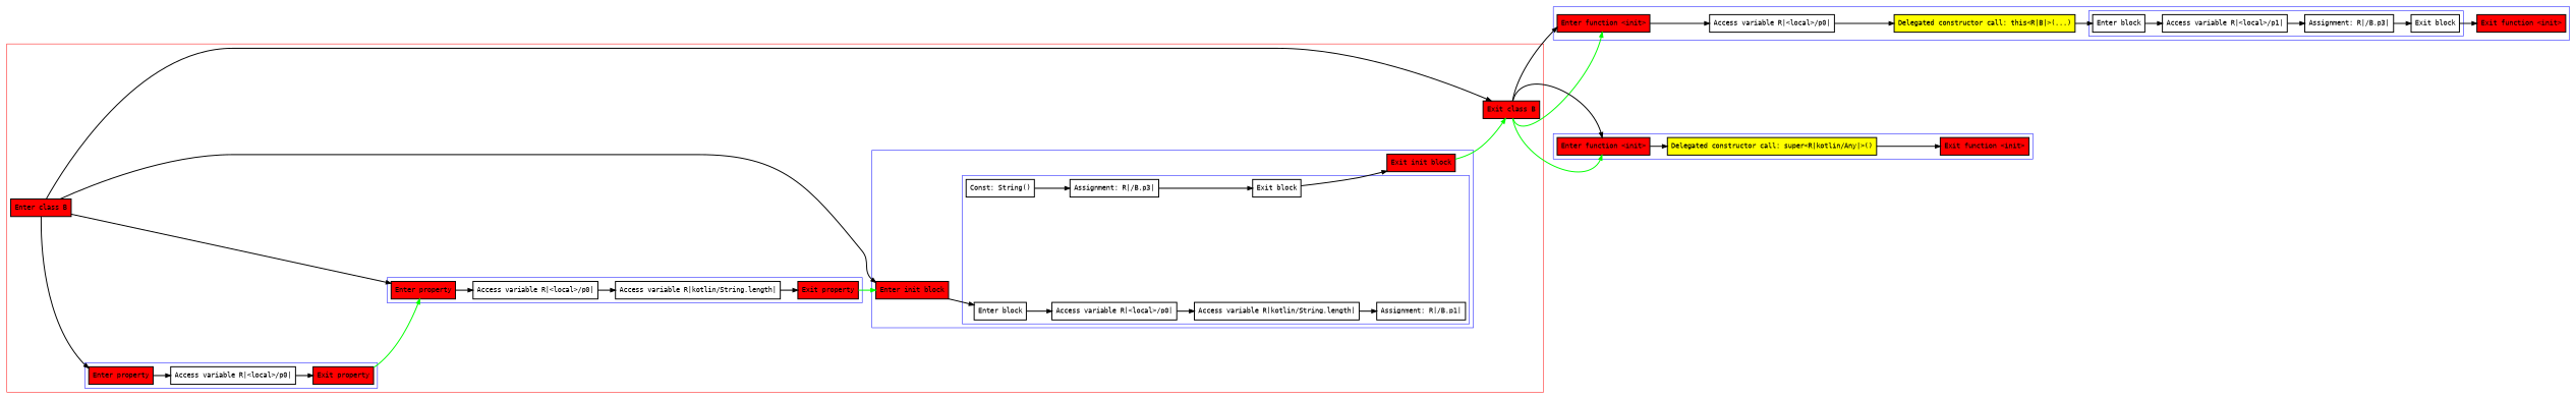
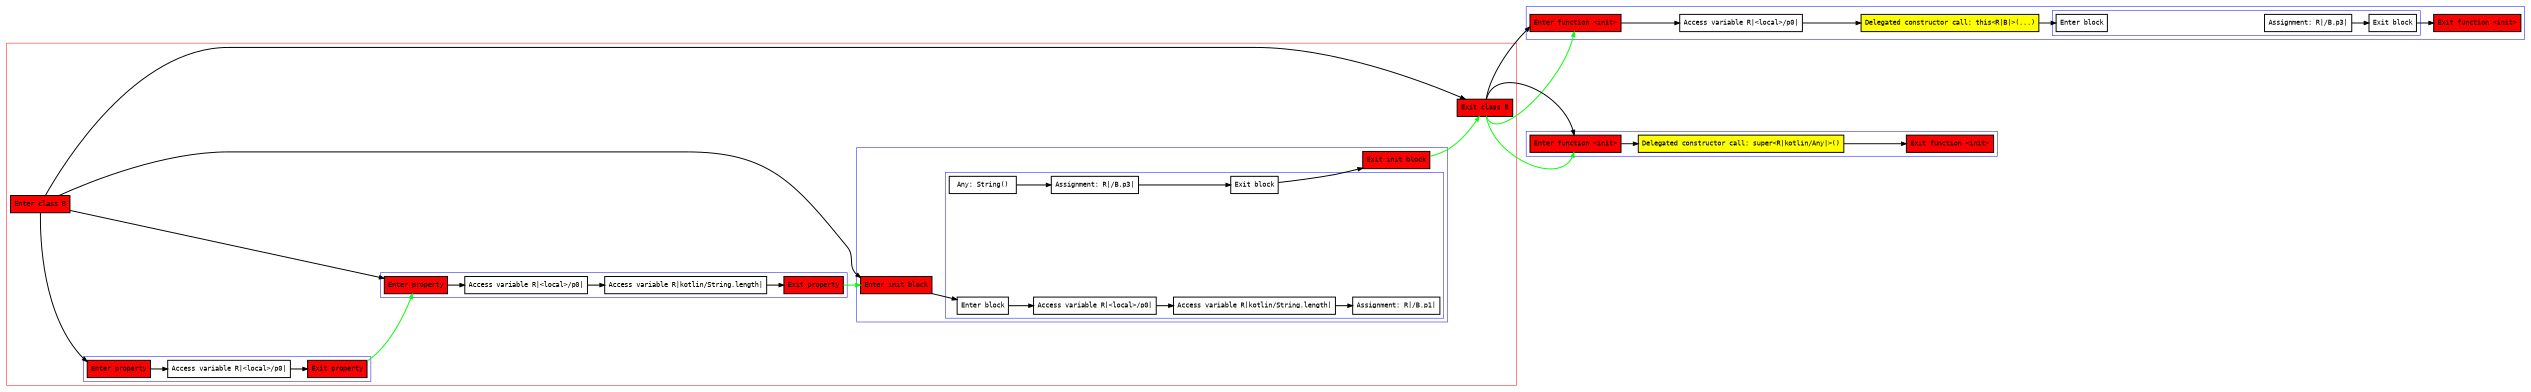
  digraph {
    fontname="DejaVu Sans Mono"
    nodesep=3
    rankdir=LR
    node [fontname="DejaVu Sans Mono" penwidth=2 shape=box]
    edge [fontname="DejaVu Sans Mono" penwidth=2 style=solid]
    n1 [fillcolor=red label="Enter property" style=filled]
    n2 [label="Access variable R|<local>/p0|"]
    n3 [fillcolor=red label="Exit property" style=filled]
    n4 [fillcolor=red label="Enter property" style=filled]
    n5 [label="Access variable R|<local>/p0|"]
    n6 [label="Access variable R|kotlin/String.length|"]
    n7 [fillcolor=red label="Exit property" style=filled]
    n8 [label="Enter block"]
    n9 [label="Access variable R|<local>/p0|"]
    n10 [label="Access variable R|kotlin/String.length|"]
    n11 [label="Assignment: R|/B.p1|"]
-   n12 [label="Const: String()"]
+   n12 [label="Any: String()"]
    n13 [label="Assignment: R|/B.p3|"]
    n14 [label="Exit block"]
    n15 [fillcolor=red label="Enter init block" style=filled]
    n16 [fillcolor=red label="Exit init block" style=filled]
    n17 [fillcolor=red label="Enter class B" style=filled]
    n18 [fillcolor=red label="Exit class B" style=filled]
    n19 [label="Enter block"]
-   n20 [label="Access variable R|<local>/p1|"]
    n21 [label="Assignment: R|/B.p3|"]
    n22 [label="Exit block"]
    n23 [fillcolor=red label="Enter function <init>" style=filled]
    n24 [label="Access variable R|<local>/p0|"]
    n25 [fillcolor=yellow label="Delegated constructor call: this<R|B|>(...)" style=filled]
    n26 [fillcolor=red label="Exit function <init>" style=filled]
    n27 [fillcolor=red label="Enter function <init>" style=filled]
    n28 [fillcolor=yellow label="Delegated constructor call: super<R|kotlin/Any|>()" style=filled]
    n29 [fillcolor=red label="Exit function <init>" style=filled]
    subgraph cluster_1 {
      color=red
      n17
      n18
      subgraph cluster_2 {
        color=blue
        n1
        n2
        n3
      }
      subgraph cluster_3 {
        color=blue
        n4
        n5
        n6
        n7
      }
      subgraph cluster_4 {
        color=blue
        n15
        n16
        subgraph cluster_5 {
          color=blue
          n8
          n9
          n10
          n11
          n12
          n13
          n14
        }
      }
    }
    subgraph cluster_6 {
      color=blue
      n23
      n24
      n25
      n26
      subgraph cluster_7 {
        color=blue
        n19
-       n20
        n21
        n22
      }
    }
    subgraph cluster_8 {
      color=blue
      n27
      n28
      n29
    }
    n1 -> n2 [style=bold]
    n2 -> n3 [style=bold]
    n3 -> n4 [color=green]
    n4 -> n5 [style=bold]
    n5 -> n6
    n6 -> n7
    n7 -> n15 [color=green]
    n8 -> n9
    n9 -> n10
    n10 -> n11
    n12 -> n13 [style=bold]
    n13 -> n14
    n14 -> n16
    n15 -> n8 [style=bold]
    n16 -> n18 [color=green style=bold]
    n17 -> n1
    n17 -> n4 [style=bold]
    n17 -> n15 [style=bold]
    n17 -> n18 [style=bold]
    n18 -> n23 [color=green style=bold]
    n18 -> n23
    n18 -> n27 [color=green style=bold]
    n18 -> n27
-   n19 -> n20
-   n20 -> n21 [style=bold]
    n21 -> n22 [style=bold]
    n22 -> n26
    n23 -> n24 [style=bold]
    n24 -> n25
    n25 -> n19
    n27 -> n28
    n28 -> n29 [style=bold]
  }
